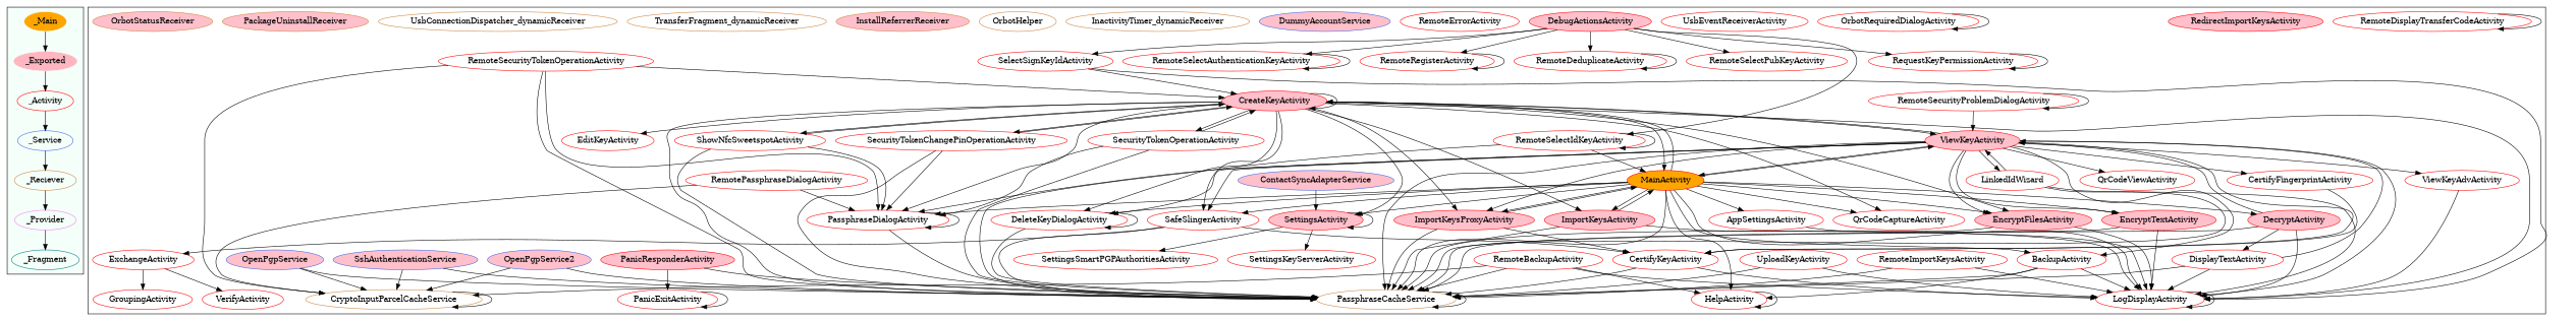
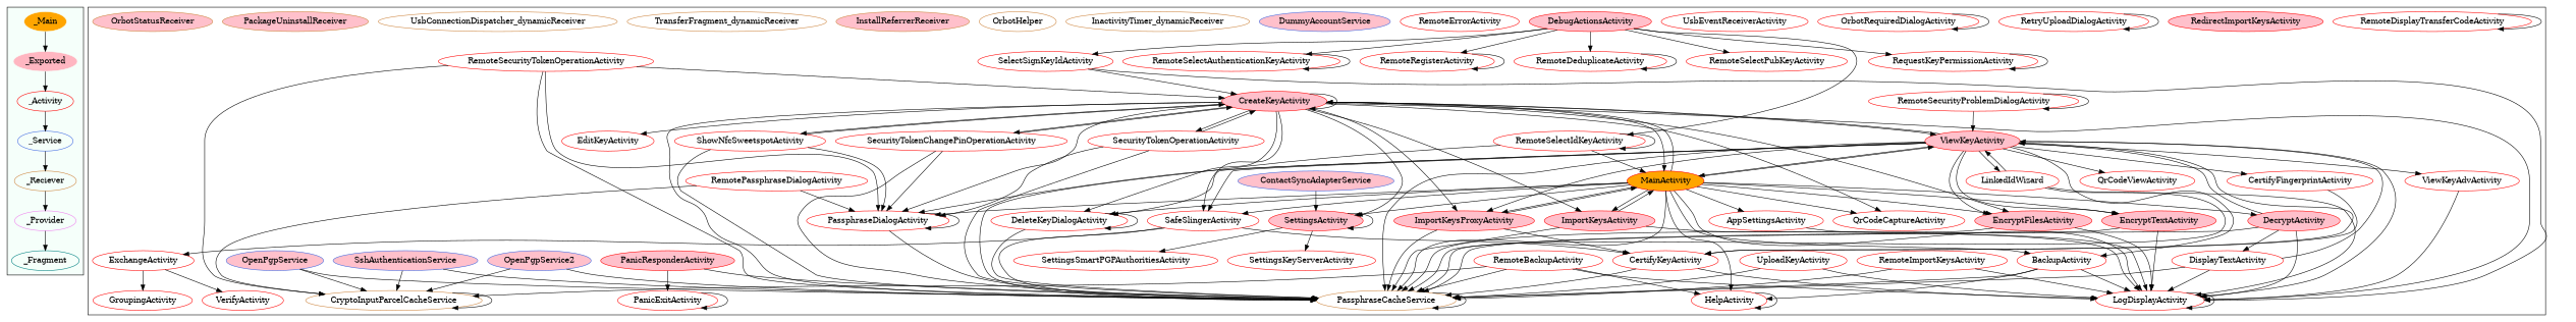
  digraph {
    node [color=red]
    _Activity
    _Service [color=royalblue]
    _Reciever [color=peru]
    _Provider [color=violet]
    _Fragment [color=teal]
    _Main [color=mintcream fillcolor=orange style=filled]
    _Exported [color=mintcream fillcolor=lightpink style=filled]
    RemoteDisplayTransferCodeActivity
    RequestKeyPermissionActivity
    RedirectImportKeysActivity [fillcolor=pink style=filled]
    UploadKeyActivity
    LogDisplayActivity
    PassphraseCacheService [color=peru]
+   RetryUploadDialogActivity
    SettingsKeyServerActivity
    RemoteImportKeysActivity
    CertifyKeyActivity
    RemoteBackupActivity
    HelpActivity
    CryptoInputParcelCacheService [color=peru]
    OrbotRequiredDialogActivity
    QrCodeCaptureActivity
    DecryptActivity [fillcolor=pink style=filled]
    DisplayTextActivity
    ViewKeyActivity [fillcolor=pink style=filled]
    UsbEventReceiverActivity
    RemoteSecurityProblemDialogActivity
    MainActivity [fillcolor=orange style=filled]
    ImportKeysActivity [fillcolor=pink style=filled]
    SettingsActivity [fillcolor=pink style=filled]
    PassphraseDialogActivity
    DeleteKeyDialogActivity
    BackupActivity
    ImportKeysProxyActivity [fillcolor=pink style=filled]
    EncryptFilesActivity [fillcolor=pink style=filled]
    AppSettingsActivity
    CreateKeyActivity [fillcolor=pink style=filled]
    EncryptTextActivity [fillcolor=pink style=filled]
    SafeSlingerActivity
    SelectSignKeyIdActivity
    RemoteSelectAuthenticationKeyActivity
    RemoteRegisterActivity
    SettingsSmartPGPAuthoritiesActivity
    CertifyFingerprintActivity
    EditKeyActivity
    ExchangeActivity
    GroupingActivity
    VerifyActivity
    DebugActionsActivity [fillcolor=pink style=filled]
    RemoteDeduplicateActivity
    RemoteSelectPubKeyActivity
    RemoteSelectIdKeyActivity
    PanicExitActivity
    RemotePassphraseDialogActivity
    SecurityTokenChangePinOperationActivity
    ViewKeyAdvActivity
    QrCodeViewActivity
    LinkedIdWizard
    SecurityTokenOperationActivity
    ShowNfcSweetspotActivity
    RemoteSecurityTokenOperationActivity
    RemoteErrorActivity
    PanicResponderActivity [fillcolor=pink style=filled]
    DummyAccountService [color=royalblue fillcolor=pink style=filled]
    SshAuthenticationService [color=royalblue fillcolor=pink style=filled]
    OpenPgpService2 [color=royalblue fillcolor=pink style=filled]
    OpenPgpService [color=royalblue fillcolor=pink style=filled]
    ContactSyncAdapterService [color=royalblue fillcolor=pink style=filled]
    InactivityTimer_dynamicReceiver [color=peru]
    OrbotHelper [color=peru]
    InstallReferrerReceiver [color=peru fillcolor=pink style=filled]
    TransferFragment_dynamicReceiver [color=peru]
    UsbConnectionDispatcher_dynamicReceiver [color=peru]
    PackageUninstallReceiver [color=peru fillcolor=pink style=filled]
    OrbotStatusReceiver [color=peru fillcolor=pink style=filled]
    subgraph cluster_1 {
      bgcolor=mintcream
      _Activity
      _Service
      _Reciever
      _Provider
      _Fragment
      _Main
      _Exported
    }
    subgraph cluster_2 {
      RemoteDisplayTransferCodeActivity
      RequestKeyPermissionActivity
      RedirectImportKeysActivity
      UploadKeyActivity
      LogDisplayActivity
      PassphraseCacheService
+     RetryUploadDialogActivity
      SettingsKeyServerActivity
      RemoteImportKeysActivity
      CertifyKeyActivity
      RemoteBackupActivity
      HelpActivity
      CryptoInputParcelCacheService
      OrbotRequiredDialogActivity
      QrCodeCaptureActivity
      DecryptActivity
      DisplayTextActivity
      ViewKeyActivity
      UsbEventReceiverActivity
      RemoteSecurityProblemDialogActivity
      MainActivity
      ImportKeysActivity
      SettingsActivity
      PassphraseDialogActivity
      DeleteKeyDialogActivity
      BackupActivity
      ImportKeysProxyActivity
      EncryptFilesActivity
      AppSettingsActivity
      CreateKeyActivity
      EncryptTextActivity
      SafeSlingerActivity
      SelectSignKeyIdActivity
      RemoteSelectAuthenticationKeyActivity
      RemoteRegisterActivity
      SettingsSmartPGPAuthoritiesActivity
      CertifyFingerprintActivity
      EditKeyActivity
      ExchangeActivity
      GroupingActivity
      VerifyActivity
      DebugActionsActivity
      RemoteDeduplicateActivity
      RemoteSelectPubKeyActivity
      RemoteSelectIdKeyActivity
      PanicExitActivity
      RemotePassphraseDialogActivity
      SecurityTokenChangePinOperationActivity
      ViewKeyAdvActivity
      QrCodeViewActivity
      LinkedIdWizard
      SecurityTokenOperationActivity
      ShowNfcSweetspotActivity
      RemoteSecurityTokenOperationActivity
      RemoteErrorActivity
      PanicResponderActivity
      DummyAccountService
      SshAuthenticationService
      OpenPgpService2
      OpenPgpService
      ContactSyncAdapterService
      InactivityTimer_dynamicReceiver
      OrbotHelper
      InstallReferrerReceiver
      TransferFragment_dynamicReceiver
      UsbConnectionDispatcher_dynamicReceiver
      PackageUninstallReceiver
      OrbotStatusReceiver
    }
    _Activity -> _Service
    _Service -> _Reciever
    _Reciever -> _Provider
    _Provider -> _Fragment
    _Main -> _Exported
    _Exported -> _Activity
    RemoteDisplayTransferCodeActivity -> RemoteDisplayTransferCodeActivity
    RequestKeyPermissionActivity -> RequestKeyPermissionActivity
    UploadKeyActivity -> LogDisplayActivity
    UploadKeyActivity -> PassphraseCacheService
    LogDisplayActivity -> LogDisplayActivity
    PassphraseCacheService -> PassphraseCacheService
+   RetryUploadDialogActivity -> RetryUploadDialogActivity
    RemoteImportKeysActivity -> LogDisplayActivity
    RemoteImportKeysActivity -> PassphraseCacheService
    CertifyKeyActivity -> LogDisplayActivity
    CertifyKeyActivity -> PassphraseCacheService
    RemoteBackupActivity -> LogDisplayActivity
    RemoteBackupActivity -> PassphraseCacheService
    RemoteBackupActivity -> HelpActivity
    RemoteBackupActivity -> CryptoInputParcelCacheService
    HelpActivity -> HelpActivity
    CryptoInputParcelCacheService -> CryptoInputParcelCacheService
    OrbotRequiredDialogActivity -> OrbotRequiredDialogActivity
    DecryptActivity -> LogDisplayActivity
    DecryptActivity -> PassphraseCacheService
    DecryptActivity -> DisplayTextActivity
    DecryptActivity -> ViewKeyActivity
    DisplayTextActivity -> LogDisplayActivity
    DisplayTextActivity -> PassphraseCacheService
    DisplayTextActivity -> ViewKeyActivity
    ViewKeyActivity -> LogDisplayActivity
    ViewKeyActivity -> PassphraseCacheService
    ViewKeyActivity -> CertifyKeyActivity
    ViewKeyActivity -> MainActivity
    ViewKeyActivity -> PassphraseDialogActivity
    ViewKeyActivity -> DeleteKeyDialogActivity
    ViewKeyActivity -> BackupActivity
    ViewKeyActivity -> ImportKeysProxyActivity
    ViewKeyActivity -> EncryptFilesActivity
    ViewKeyActivity -> CreateKeyActivity
    ViewKeyActivity -> EncryptTextActivity
    ViewKeyActivity -> SafeSlingerActivity
    ViewKeyActivity -> CertifyFingerprintActivity
    ViewKeyActivity -> ViewKeyAdvActivity
    ViewKeyActivity -> QrCodeViewActivity
    ViewKeyActivity -> LinkedIdWizard
    RemoteSecurityProblemDialogActivity -> ViewKeyActivity
    RemoteSecurityProblemDialogActivity -> RemoteSecurityProblemDialogActivity
    MainActivity -> LogDisplayActivity
    MainActivity -> PassphraseCacheService
    MainActivity -> HelpActivity
    MainActivity -> QrCodeCaptureActivity
    MainActivity -> DecryptActivity
    MainActivity -> ViewKeyActivity
    MainActivity -> ImportKeysActivity
    MainActivity -> SettingsActivity
    MainActivity -> PassphraseDialogActivity
    MainActivity -> DeleteKeyDialogActivity
    MainActivity -> BackupActivity
    MainActivity -> ImportKeysProxyActivity
    MainActivity -> EncryptFilesActivity
    MainActivity -> AppSettingsActivity
    MainActivity -> CreateKeyActivity
    MainActivity -> EncryptTextActivity
    MainActivity -> SafeSlingerActivity
    ImportKeysActivity -> LogDisplayActivity
    ImportKeysActivity -> PassphraseCacheService
    ImportKeysActivity -> MainActivity
    SettingsActivity -> SettingsKeyServerActivity
    SettingsActivity -> SettingsActivity
    SettingsActivity -> SettingsSmartPGPAuthoritiesActivity
    PassphraseDialogActivity -> PassphraseCacheService
    PassphraseDialogActivity -> PassphraseDialogActivity
    DeleteKeyDialogActivity -> PassphraseCacheService
    DeleteKeyDialogActivity -> DeleteKeyDialogActivity
    BackupActivity -> LogDisplayActivity
    BackupActivity -> PassphraseCacheService
    BackupActivity -> HelpActivity
    ImportKeysProxyActivity -> PassphraseCacheService
    ImportKeysProxyActivity -> CertifyKeyActivity
    ImportKeysProxyActivity -> MainActivity
    EncryptFilesActivity -> LogDisplayActivity
    EncryptFilesActivity -> PassphraseCacheService
    AppSettingsActivity -> LogDisplayActivity
    CreateKeyActivity -> LogDisplayActivity
    CreateKeyActivity -> PassphraseCacheService
    CreateKeyActivity -> QrCodeCaptureActivity
    CreateKeyActivity -> ViewKeyActivity
    CreateKeyActivity -> MainActivity
    CreateKeyActivity -> ImportKeysActivity
    CreateKeyActivity -> SettingsActivity
    CreateKeyActivity -> PassphraseDialogActivity
    CreateKeyActivity -> DeleteKeyDialogActivity
    CreateKeyActivity -> ImportKeysProxyActivity
    CreateKeyActivity -> EncryptFilesActivity
    CreateKeyActivity -> CreateKeyActivity
    CreateKeyActivity -> SafeSlingerActivity
    CreateKeyActivity -> EditKeyActivity
    CreateKeyActivity -> SecurityTokenChangePinOperationActivity
    CreateKeyActivity -> SecurityTokenOperationActivity
    CreateKeyActivity -> ShowNfcSweetspotActivity
    EncryptTextActivity -> LogDisplayActivity
    EncryptTextActivity -> PassphraseCacheService
    SafeSlingerActivity -> PassphraseCacheService
    SafeSlingerActivity -> CertifyKeyActivity
    SafeSlingerActivity -> ExchangeActivity
    SelectSignKeyIdActivity -> LogDisplayActivity
    SelectSignKeyIdActivity -> CreateKeyActivity
    RemoteSelectAuthenticationKeyActivity -> RemoteSelectAuthenticationKeyActivity
    RemoteRegisterActivity -> RemoteRegisterActivity
    CertifyFingerprintActivity -> CertifyKeyActivity
    ExchangeActivity -> GroupingActivity
    ExchangeActivity -> VerifyActivity
    DebugActionsActivity -> RequestKeyPermissionActivity
    DebugActionsActivity -> SelectSignKeyIdActivity
    DebugActionsActivity -> RemoteSelectAuthenticationKeyActivity
    DebugActionsActivity -> RemoteRegisterActivity
    DebugActionsActivity -> RemoteDeduplicateActivity
    DebugActionsActivity -> RemoteSelectPubKeyActivity
    DebugActionsActivity -> RemoteSelectIdKeyActivity
    RemoteDeduplicateActivity -> RemoteDeduplicateActivity
    RemoteSelectIdKeyActivity -> PassphraseCacheService
    RemoteSelectIdKeyActivity -> MainActivity
    RemoteSelectIdKeyActivity -> RemoteSelectIdKeyActivity
    PanicExitActivity -> PanicExitActivity
    RemotePassphraseDialogActivity -> CryptoInputParcelCacheService
    RemotePassphraseDialogActivity -> PassphraseDialogActivity
    SecurityTokenChangePinOperationActivity -> PassphraseCacheService
    SecurityTokenChangePinOperationActivity -> PassphraseDialogActivity
    SecurityTokenChangePinOperationActivity -> CreateKeyActivity
    ViewKeyAdvActivity -> LogDisplayActivity
    LinkedIdWizard -> LogDisplayActivity
    LinkedIdWizard -> PassphraseCacheService
    LinkedIdWizard -> ViewKeyActivity
    SecurityTokenOperationActivity -> PassphraseCacheService
    SecurityTokenOperationActivity -> PassphraseDialogActivity
    SecurityTokenOperationActivity -> CreateKeyActivity
    ShowNfcSweetspotActivity -> PassphraseCacheService
    ShowNfcSweetspotActivity -> PassphraseDialogActivity
    ShowNfcSweetspotActivity -> CreateKeyActivity
    RemoteSecurityTokenOperationActivity -> PassphraseCacheService
    RemoteSecurityTokenOperationActivity -> CryptoInputParcelCacheService
    RemoteSecurityTokenOperationActivity -> PassphraseDialogActivity
    RemoteSecurityTokenOperationActivity -> CreateKeyActivity
    PanicResponderActivity -> PassphraseCacheService
    PanicResponderActivity -> PanicExitActivity
    SshAuthenticationService -> PassphraseCacheService
    SshAuthenticationService -> CryptoInputParcelCacheService
    OpenPgpService2 -> PassphraseCacheService
    OpenPgpService2 -> CryptoInputParcelCacheService
    OpenPgpService -> PassphraseCacheService
    OpenPgpService -> CryptoInputParcelCacheService
    ContactSyncAdapterService -> SettingsActivity
  }
